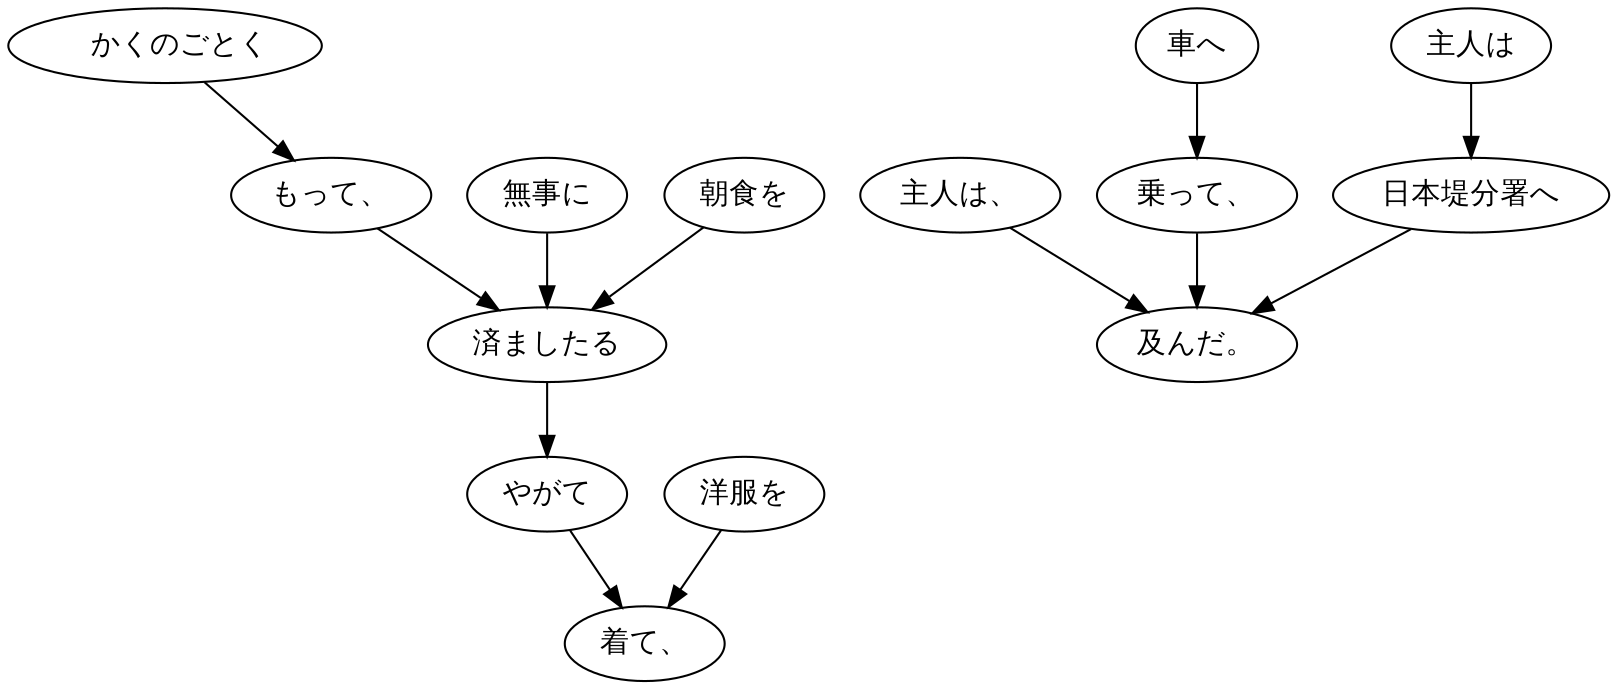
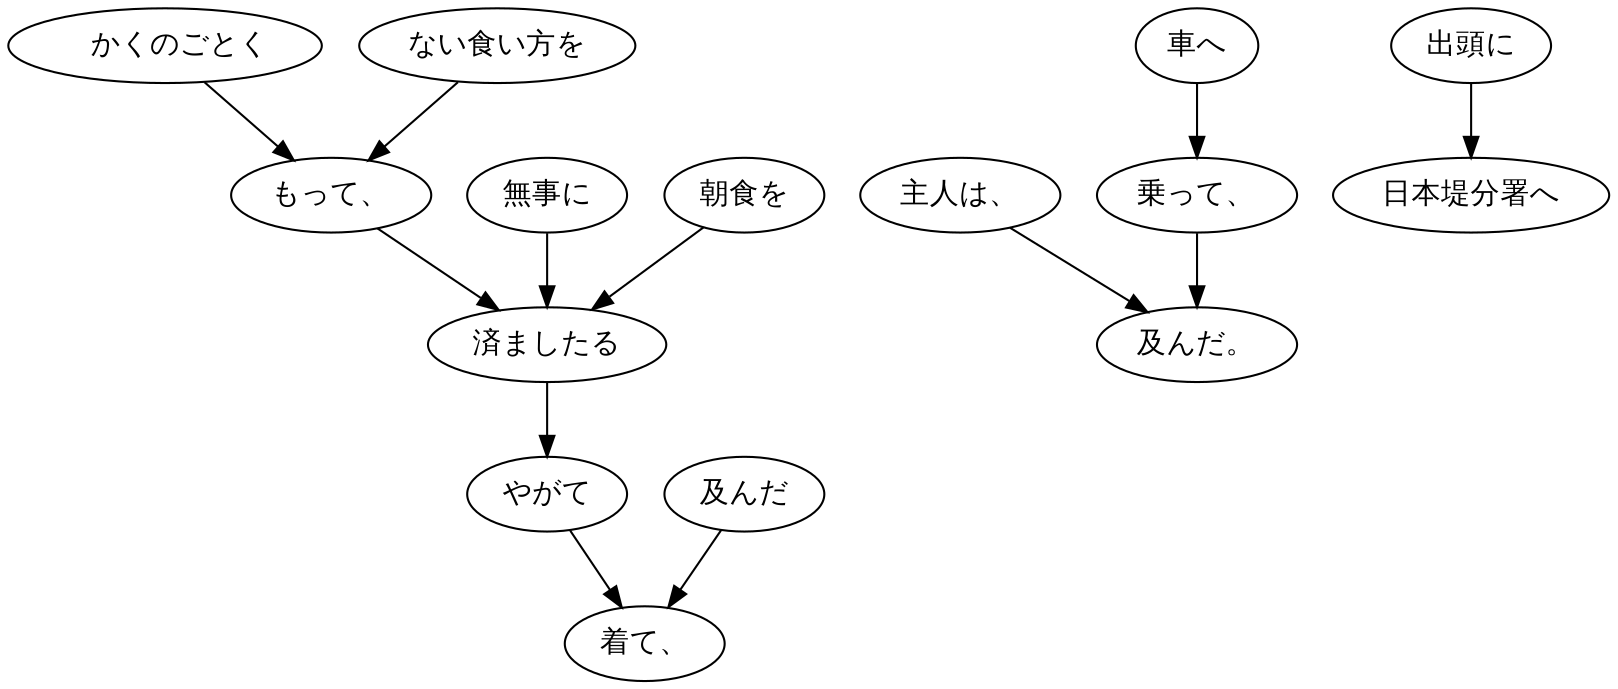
  digraph {
    fontname="Courier Prime"
    node [fontname="Courier Prime"]
    edge [fontname="Courier Prime"]
    n1 [label="　かくのごとく"]
    n2 [label="もって、"]
    n3 [label="済ましたる"]
+   n4 [label="ない食い方を"]
    n5 [label="やがて"]
    n6 [label="無事に"]
    n7 [label="朝食を"]
    n8 [label="主人は、"]
    n9 [label="及んだ。"]
    n10 [label="着て、"]
-   n11 [label="洋服を"]
+   n11 [label="及んだ"]
    n12 [label="乗って、"]
    n13 [label="車へ"]
    n14 [label="日本堤分署へ"]
-   n15 [label="主人は"]
+   n15 [label="出頭に"]
    n1 -> n2
    n2 -> n3
    n3 -> n5
+   n4 -> n2
    n5 -> n10
    n6 -> n3
    n7 -> n3
    n8 -> n9
    n11 -> n10
    n12 -> n9
    n13 -> n12
-   n14 -> n9
    n15 -> n14
  }
